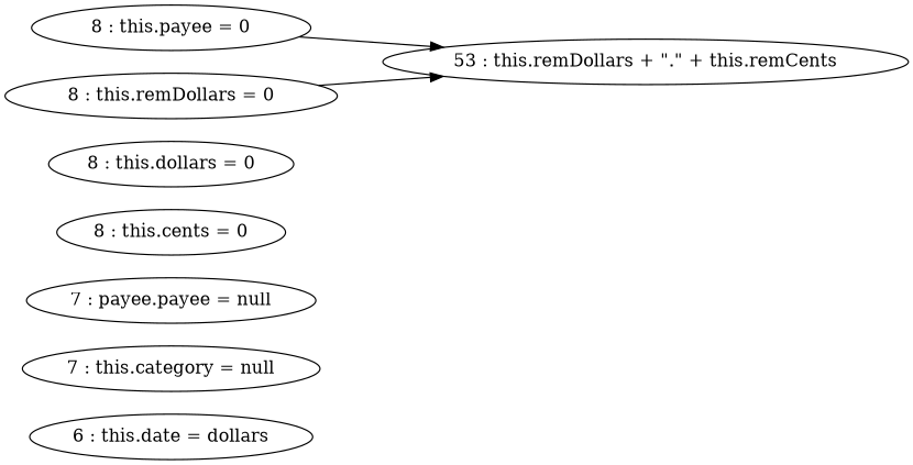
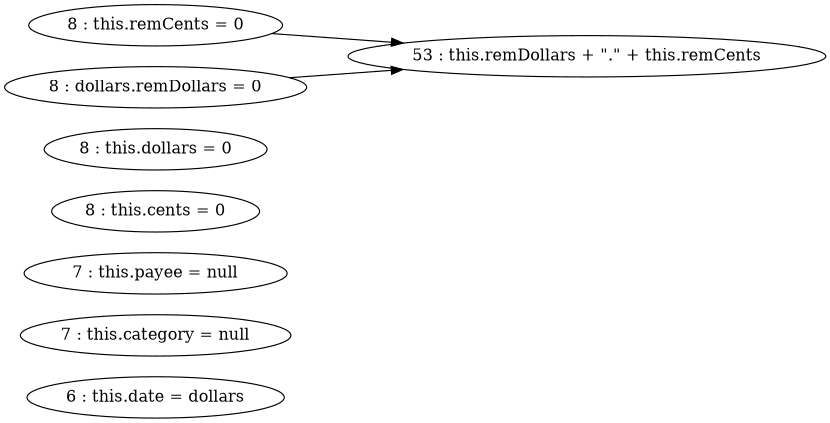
  digraph {
    rankdir=LR
    n1 [label="6 : this.date = dollars"]
    "7 : this.category = null"
-   "7 : this.payee = null" [label="7 : payee.payee = null"]
+   "7 : this.payee = null"
    "8 : this.cents = 0"
    "8 : this.dollars = 0"
-   "8 : this.remCents = 0" [label="8 : this.payee = 0"]
+   "8 : this.remCents = 0"
    "53 : this.remDollars + \".\" + this.remCents"
-   "8 : this.remDollars = 0"
+   "8 : this.remDollars = 0" [label="8 : dollars.remDollars = 0"]
    "8 : this.remCents = 0" -> "53 : this.remDollars + \".\" + this.remCents"
    "8 : this.remDollars = 0" -> "53 : this.remDollars + \".\" + this.remCents"
  }
